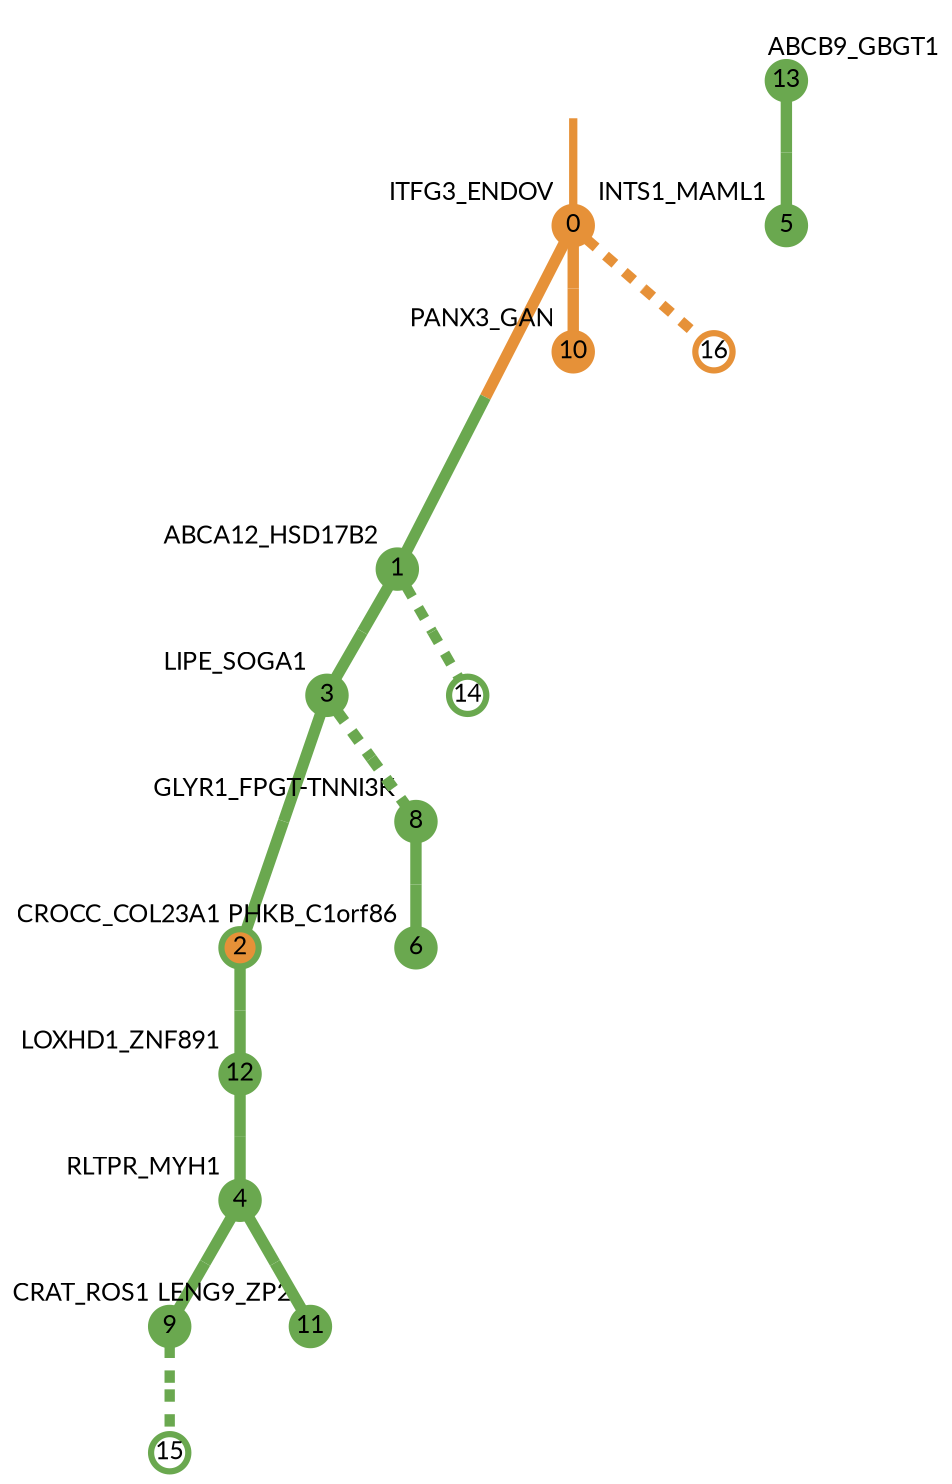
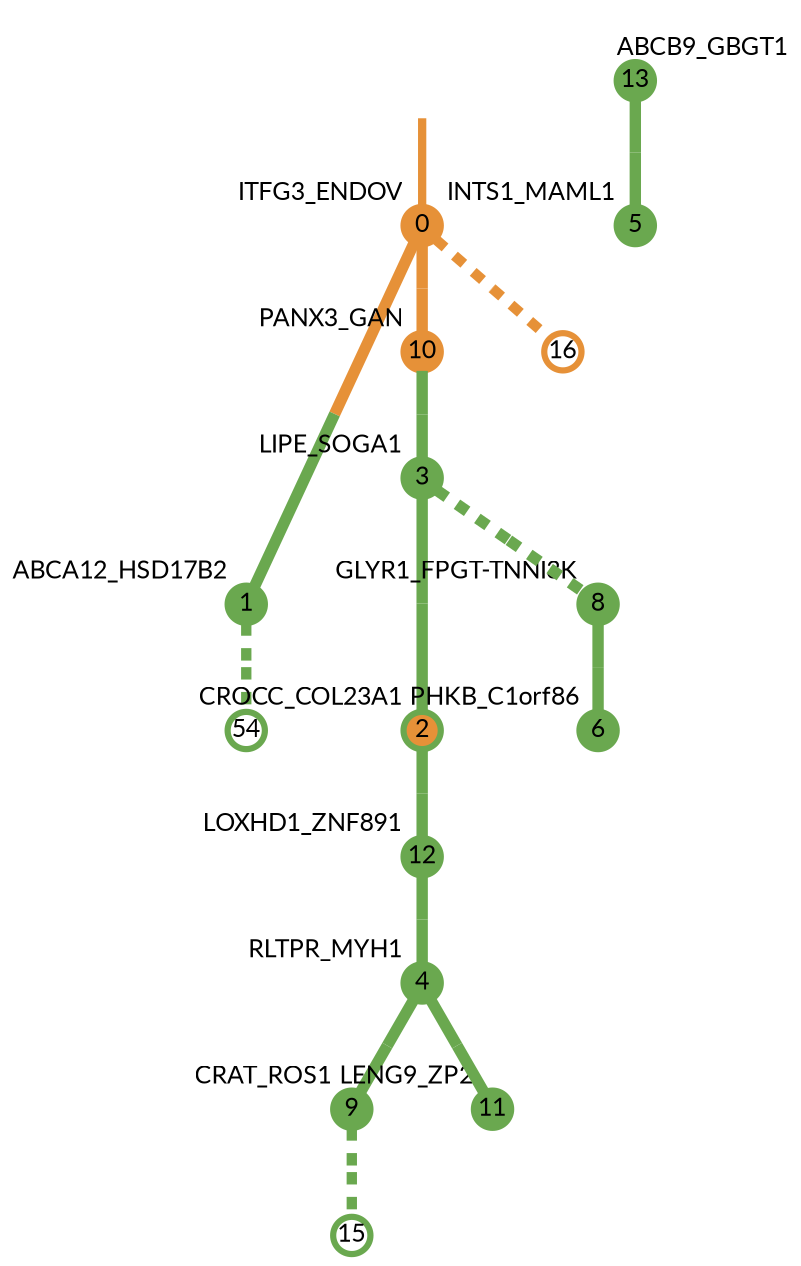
  strict digraph {
    forcelabels=true
    nodesep=0.7
    rankdir=TB
    ranksep=0.6
    splines=false
    node [color="#6aa84fff" fillcolor="#6aa84fff" fixedsize=true fontname=Lato fontsize="12pt" penwidth=3 shape=circle style=filled]
    edge [arrowsize=0 color="#6aa84fff;0.5:#6aa84fff" minlen=1.0631579160690308 penwidth=5.5 style=solid]
    0 [color="#e69138ff" fillcolor="#e69138ff" height=0.25 xlabel=ITFG3_ENDOV]
    1 [height=0.25 xlabel=ABCA12_HSD17B2]
    10 [color="#e69138ff" fillcolor="#e69138ff" height=0.25 xlabel=PANX3_GAN]
    16 [color="#e69138ff" fillcolor="#e69138ff" height=0.25 style=solid]
    3 [height=0.25 xlabel=LIPE_SOGA1]
-   14 [height=0.25 style=solid]
+   14 [height=0.25 style=solid label=54]
    2 [fillcolor="#e69138ff" height=0.25 xlabel=CROCC_COL23A1]
    8 [height=0.25 xlabel="GLYR1_FPGT-TNNI3K"]
    12 [height=0.25 xlabel=LOXHD1_ZNF891]
    6 [height=0.25 xlabel=PHKB_C1orf86]
    4 [height=0.25 xlabel=RLTPR_MYH1]
    9 [height=0.25 xlabel=CRAT_ROS1]
    11 [height=0.25 xlabel=LENG9_ZP2]
    13 [height=0.25 xlabel=ABCB9_GBGT1]
    5 [height=0.25 xlabel=INTS1_MAML1]
    15 [height=0.25 style=solid]
    normal [style=invis xlabel=ITFG3_ENDOV color="" fillcolor="" fixedsize="" fontname="" fontsize="" shape=""]
    0 -> 1 [color="#e69138ff;0.5:#6aa84fff" minlen=3.0]
    0 -> 10 [color="#e69138ff;0.5:#e69138ff" minlen=1.1684210300445557]
    0 -> 16 [color="#e69138ff;0.5:#e69138ff" penwidth=5 style=dashed]
-   1 -> 3 [minlen=1.8631579875946045]
+   10 -> 3 [minlen=1.8631579875946045]
    1 -> 14 [penwidth=5 style=dashed]
    3 -> 2 [minlen=2.6631579399108887]
    3 -> 8 [minlen=1.1894736289978027 style=dashed]
    2 -> 12 [minlen=1.1263158321380615]
    8 -> 6 [minlen=1.2526315450668335]
    12 -> 4 [minlen=1.6105263233184814]
    4 -> 9 [minlen=1.1684210300445557]
    4 -> 11 [minlen=1.1473684310913086]
    9 -> 15 [penwidth=5 style=dashed]
    13 -> 5 [minlen=1.399999976158142]
    normal -> 0 [color="#e69138ff" penwidth=4 minlen=""]
  }
